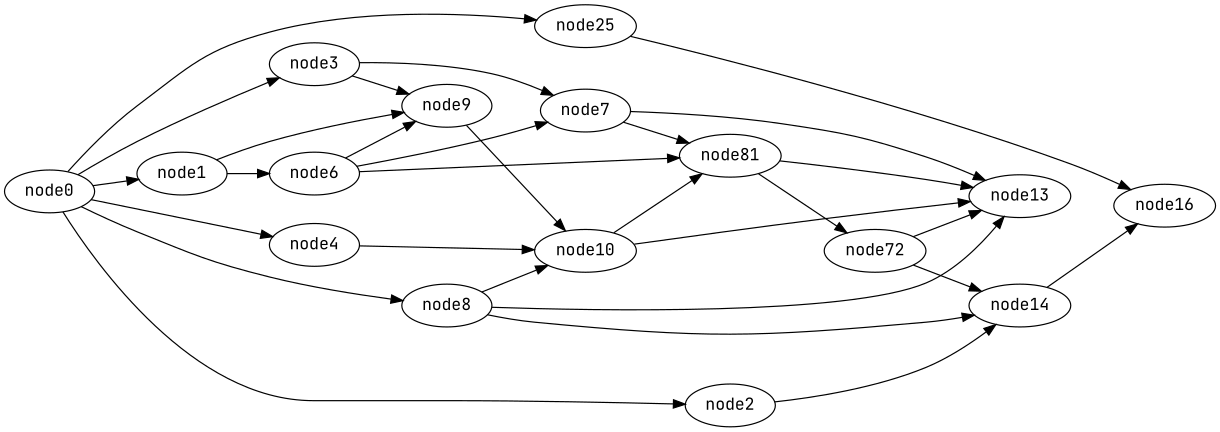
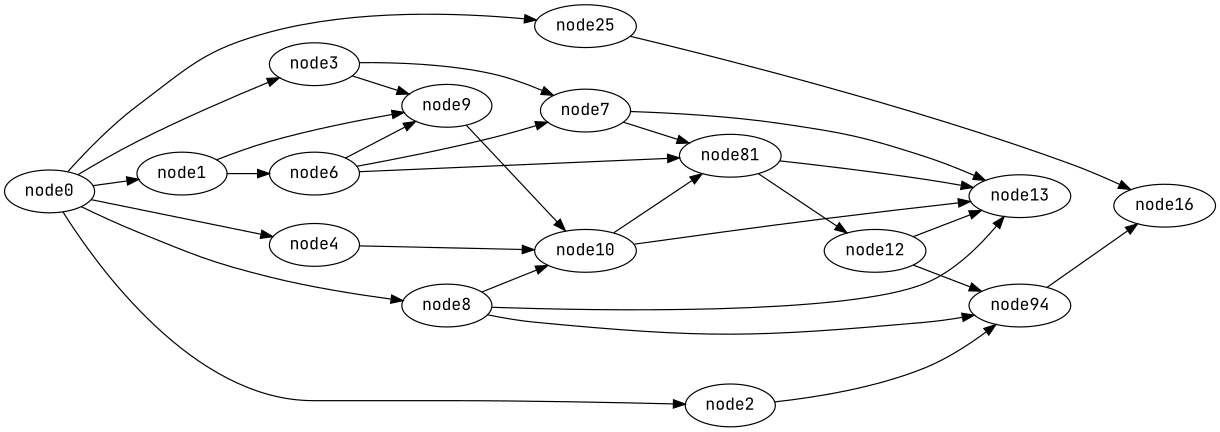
  digraph {
    fontname="JetBrains Mono"
    rankdir=LR
    node [fontname="JetBrains Mono"]
    edge [fontname="JetBrains Mono"]
    n1 [label=node25]
    node16
-   node14
-   node12 [label=node72]
+   node14 [label=node94]
+   node12
    node13
    n6 [label=node81]
    node10
    node9
    node8
    node7
    node6
    node4
    node3
    node2
    node1
    node0
    n1 -> node16
    node14 -> node16
    node12 -> node14
    node12 -> node13
    n6 -> node12
    n6 -> node13
    node10 -> node13
    node10 -> n6
    node9 -> node10
    node8 -> node14
    node8 -> node13
    node8 -> node10
    node7 -> node13
    node7 -> n6
    node6 -> n6
    node6 -> node9
    node6 -> node7
    node4 -> node10
    node3 -> node9
    node3 -> node7
    node2 -> node14
    node1 -> node9
    node1 -> node6
    node0 -> n1
    node0 -> node8
    node0 -> node4
    node0 -> node3
    node0 -> node2
    node0 -> node1
  }
